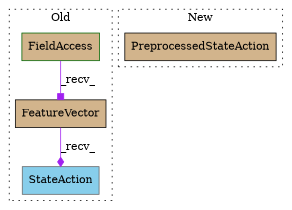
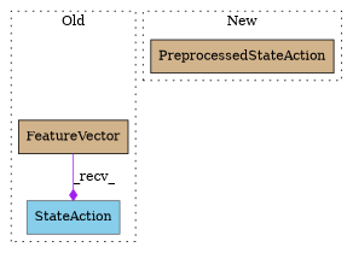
  digraph {
    node [a=32 color=black fillcolor=tan shape=box style=filled]
    edge [color=purple]
    n1 [l="14,1" label=FeatureVector s="5639,5665"]
-   n2 [a=22 color=darkgreen l=2 label=FieldAccess s=5627]
    n3 [color=gray40 fillcolor=skyblue l="12,1" label=StateAction s="5609,5666"]
    n4 [l="24,1" label=PreprocessedStateAction s="5566,5608"]
    subgraph cluster_1 {
      label=Old
      style=dotted
      n1
-     n2
      n3
    }
    subgraph cluster_2 {
      label=New
      style=dotted
      n4
    }
    n1 -> n3 [arrowhead=diamond label=_recv_]
-   n2 -> n1 [arrowhead=box label=_recv_]
  }
